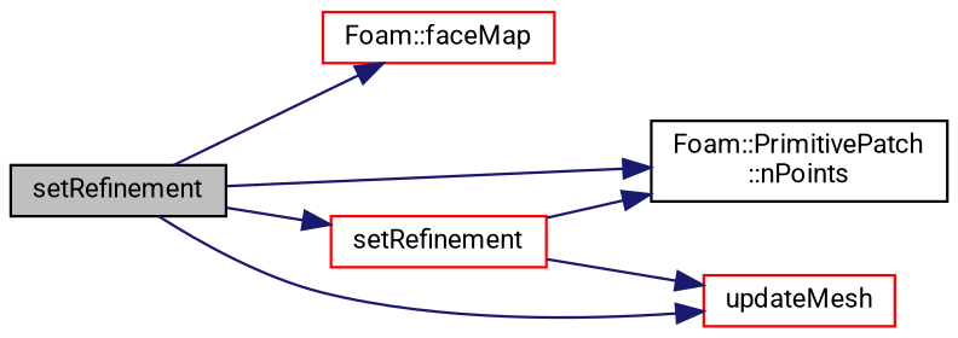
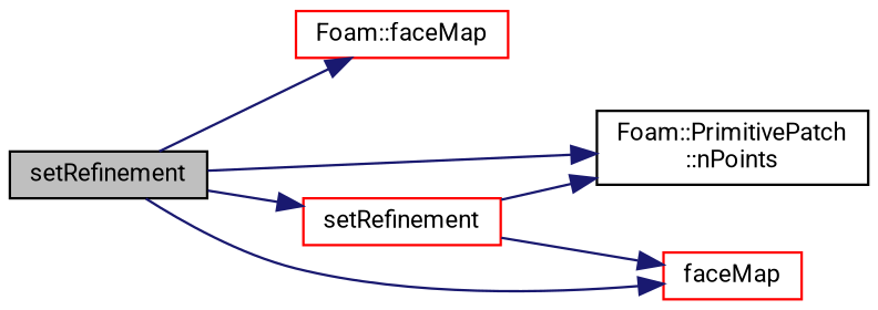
  digraph {
    rankdir=LR
    fontname=Roboto
    node [color=red fontname=Roboto fontsize=10 shape=record]
    edge [color=midnightblue fontname=Roboto fontsize=10 labelfontname=Helvetica labelfontsize=10 style=solid]
    n1 [color=black fillcolor=grey75 fontcolor=black height=0.2 label=setRefinement style=filled width=0.4]
    n2 [height=0.2 label="Foam::faceMap" width=0.4]
    n3 [color=black height=0.2 label="Foam::PrimitivePatch\l::nPoints" width=0.4]
    n4 [height=0.2 label=setRefinement width=0.4]
-   n5 [height=0.2 label=updateMesh width=0.4]
+   n5 [height=0.2 label=faceMap width=0.4]
    n1 -> n2
    n1 -> n3
    n1 -> n4
    n1 -> n5
    n4 -> n3
    n4 -> n5
  }
